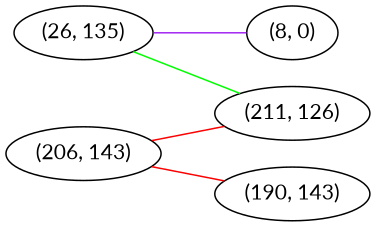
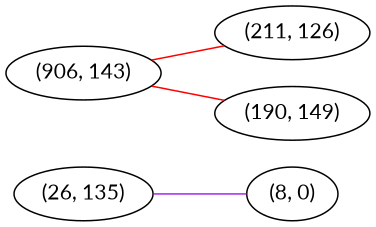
  graph {
    fontname=Lato
    rankdir=LR
    node [fontname=Lato]
    edge [color=red fontname=Lato weight=1]
    n1 [label="(8, 0)"]
    "(26, 135)"
    n3 [label="(211, 126)"]
-   "(206, 143)"
-   "(190, 149)" [label="(190, 143)"]
+   "(206, 143)" [label="(906, 143)"]
+   "(190, 149)"
    "(26, 135)" -- n1 [color=purple weight=4]
-   "(26, 135)" -- n3 [color=green weight=2]
    "(206, 143)" -- n3
    "(206, 143)" -- "(190, 149)"
  }
